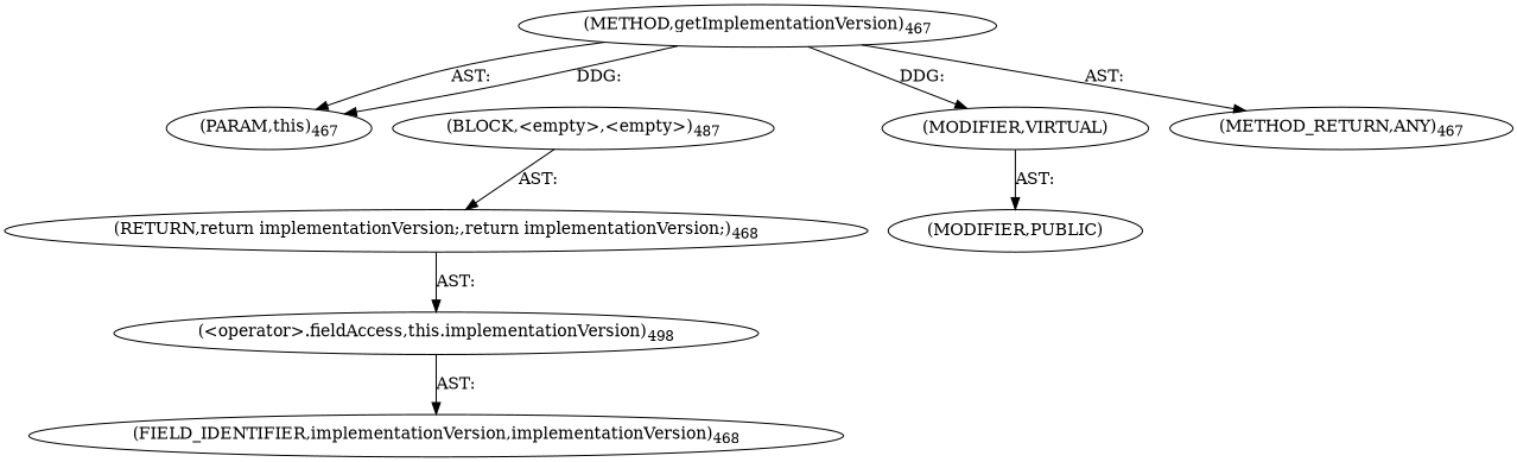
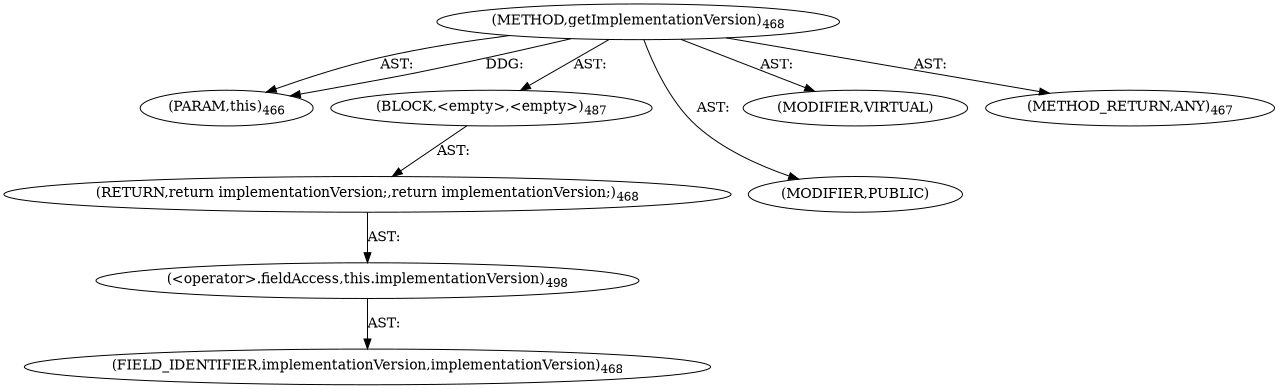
  digraph {
-   n1 [label=<(METHOD,getImplementationVersion)<SUB>467</SUB>>]
-   n2 [label=<(PARAM,this)<SUB>467</SUB>>]
+   n1 [label=<(METHOD,getImplementationVersion)<SUB>468</SUB>>]
+   n2 [label=<(PARAM,this)<SUB>466</SUB>>]
    n3 [label=<(BLOCK,&lt;empty&gt;,&lt;empty&gt;)<SUB>487</SUB>>]
    n4 [label=<(MODIFIER,PUBLIC)>]
    n5 [label=<(MODIFIER,VIRTUAL)>]
    n6 [label=<(METHOD_RETURN,ANY)<SUB>467</SUB>>]
    n7 [label=<(RETURN,return implementationVersion;,return implementationVersion;)<SUB>468</SUB>>]
    n8 [label=<(&lt;operator&gt;.fieldAccess,this.implementationVersion)<SUB>498</SUB>>]
    n9 [label=<(FIELD_IDENTIFIER,implementationVersion,implementationVersion)<SUB>468</SUB>>]
    n1 -> n2 [label="AST: "]
    n1 -> n2 [label="DDG: "]
-   n5 -> n4 [label="AST: "]
-   n1 -> n5 [label="DDG: "]
+   n1 -> n3 [label="AST: "]
+   n1 -> n4 [label="AST: "]
+   n1 -> n5 [label="AST: "]
    n1 -> n6 [label="AST: "]
    n3 -> n7 [label="AST: "]
    n7 -> n8 [label="AST: "]
    n8 -> n9 [label="AST: "]
  }
